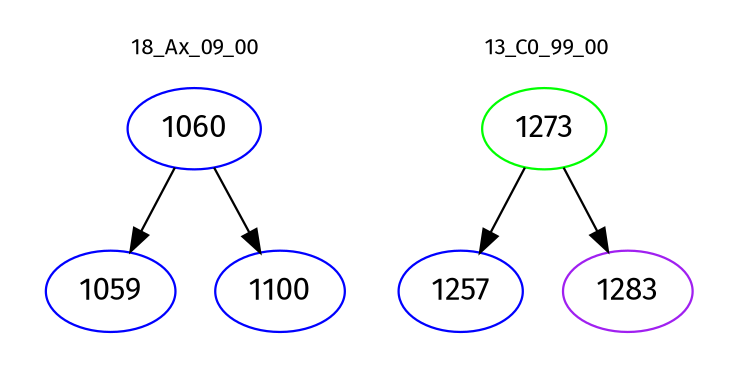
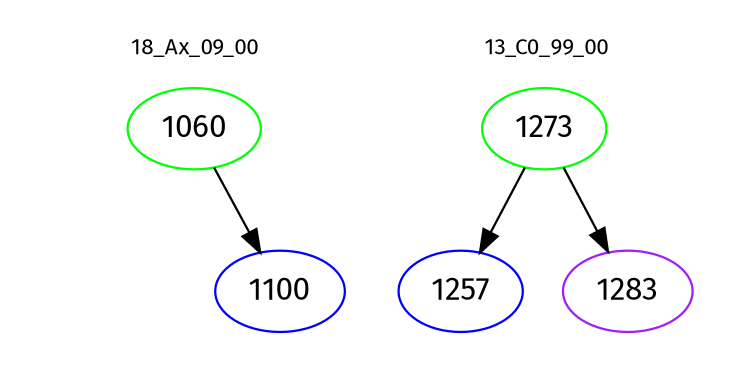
  digraph {
    fontname="Fira Sans"
    node [color=blue fontname="Fira Sans"]
    edge [color=black fontname="Fira Sans"]
-   n1 [label=1060]
-   n2 [label=1059]
+   n1 [color=green label=1060]
    n3 [label=1100]
    n4 [color=green label=1273]
    n5 [label=1257]
    n6 [color=purple label=1283]
    subgraph cluster_1 {
      color=white
      fontsize=10
      label="18_Ax_09_00"
      n1
-     n2
      n3
    }
    subgraph cluster_2 {
      color=white
      fontsize=10
      label="13_C0_99_00"
      n4
      n5
      n6
    }
-   n1 -> n2
    n1 -> n3
    n4 -> n5
    n4 -> n6
  }
